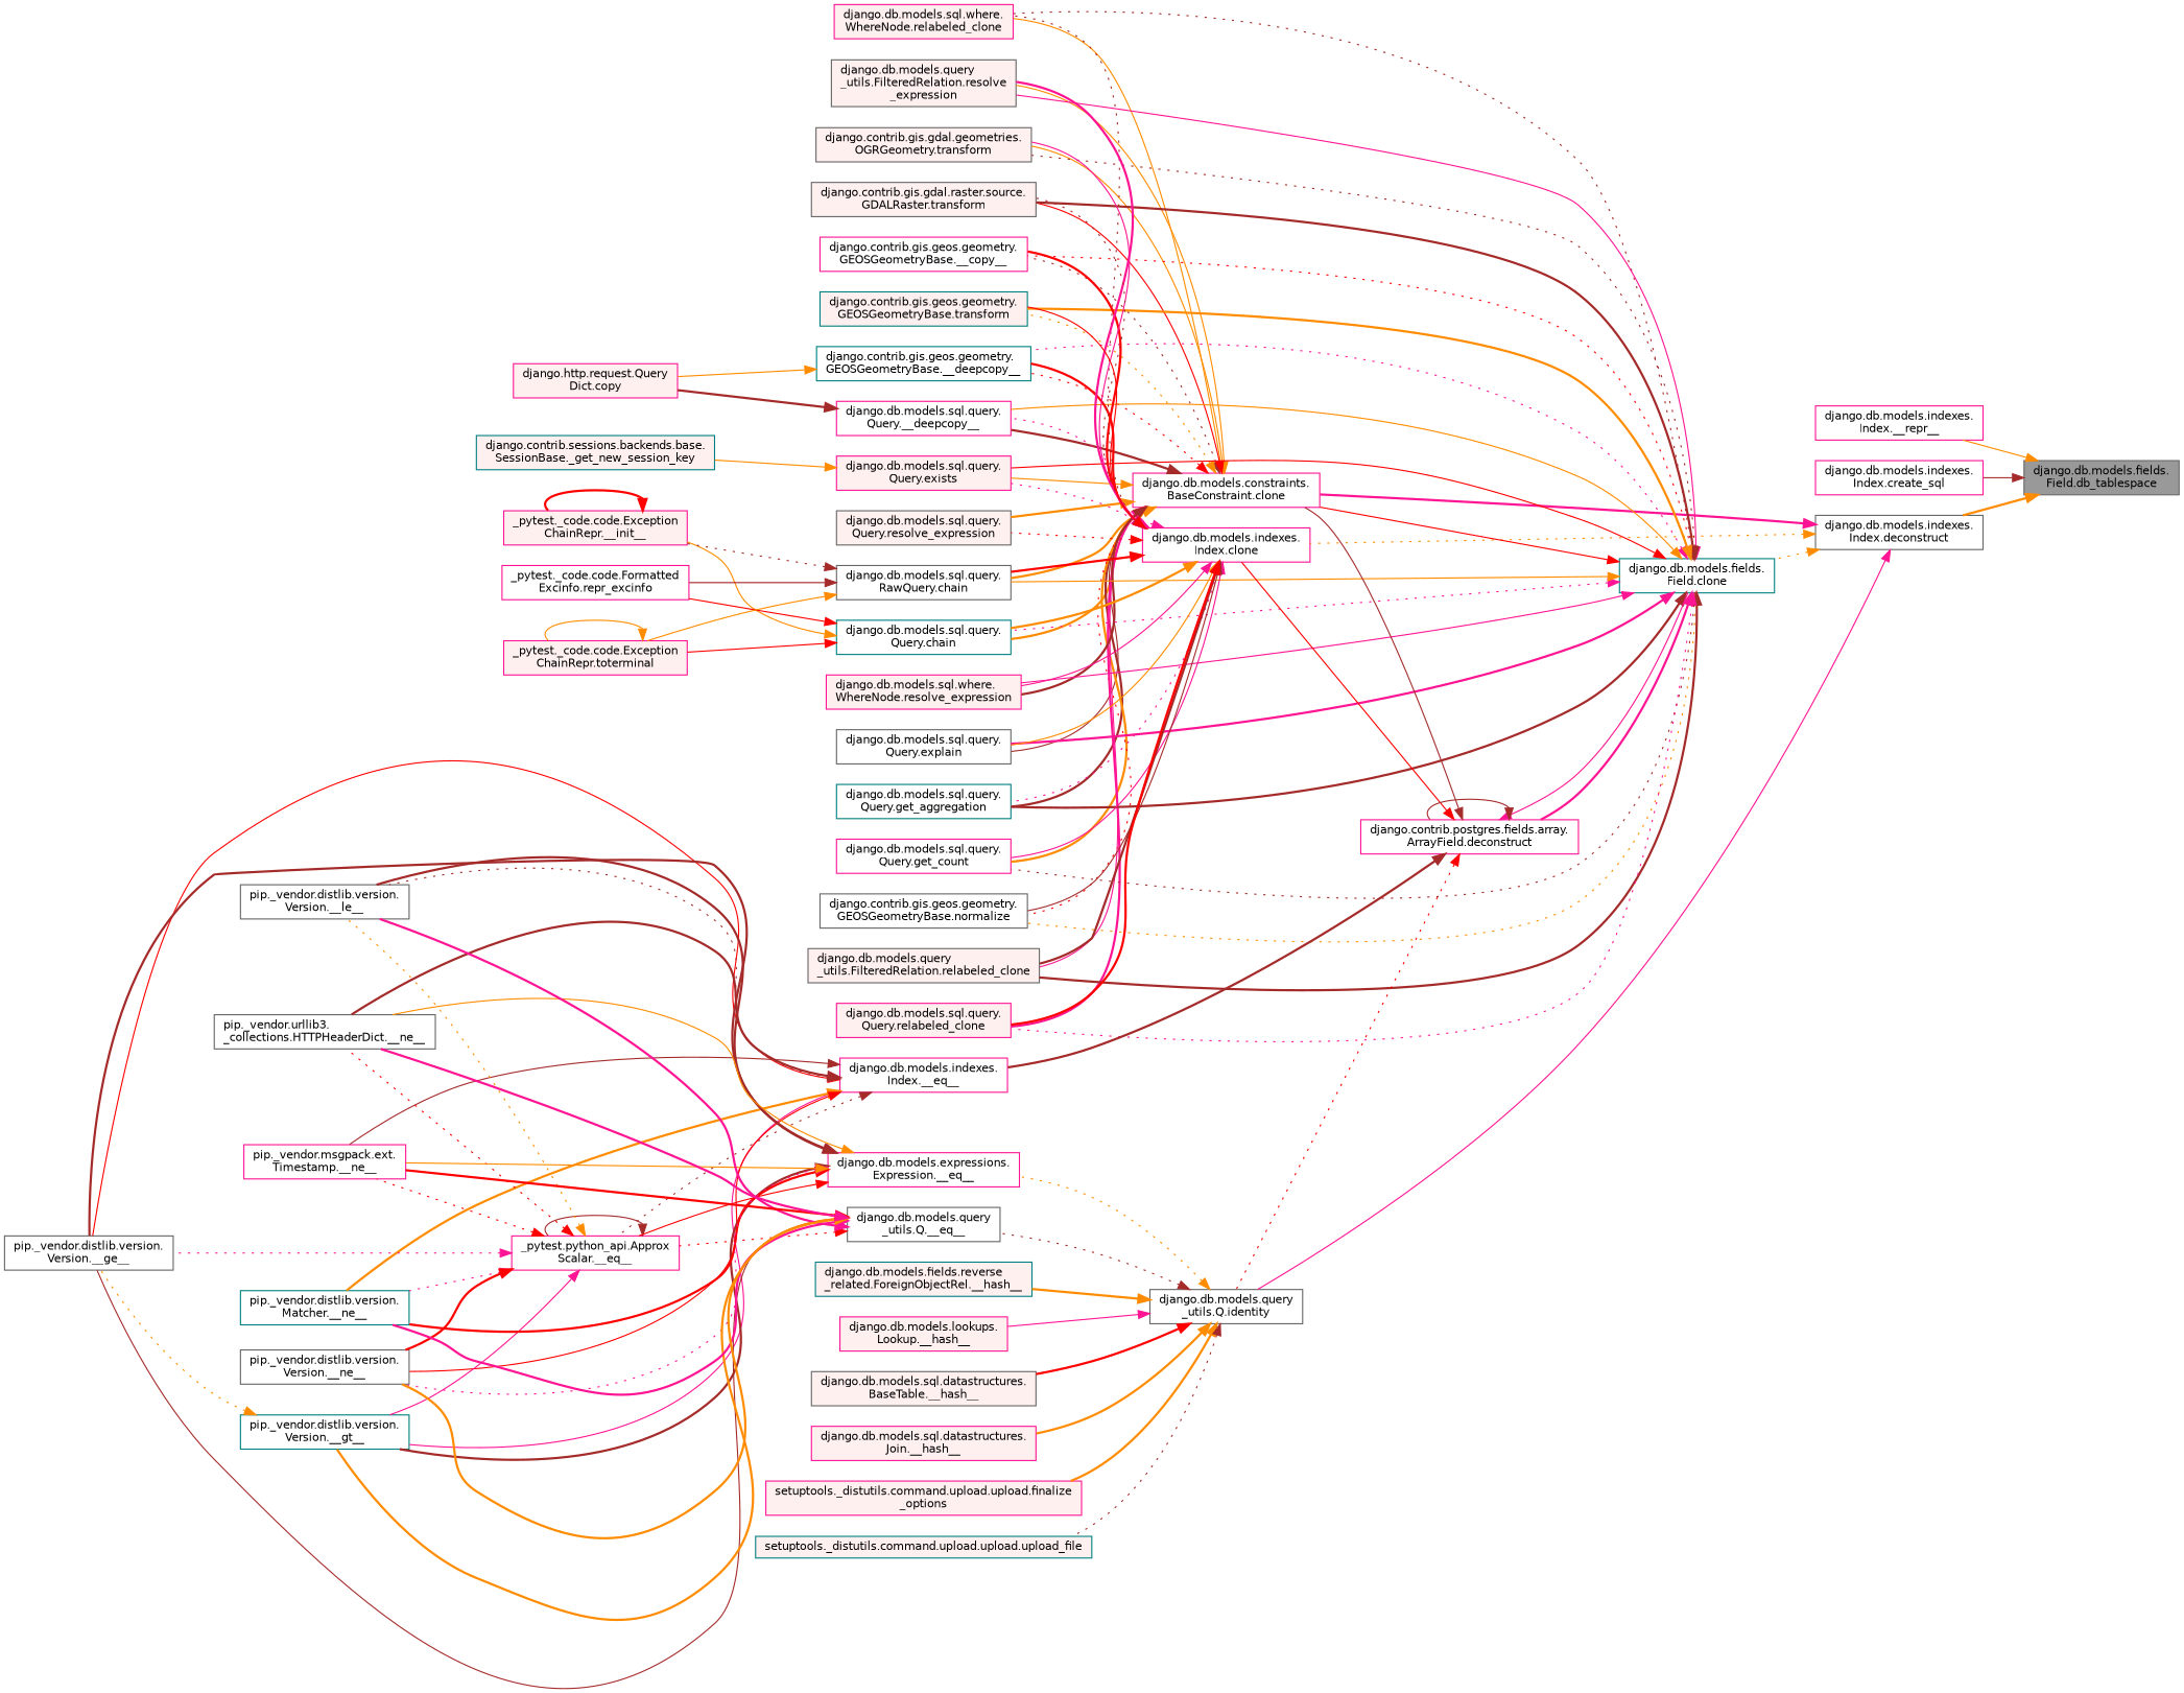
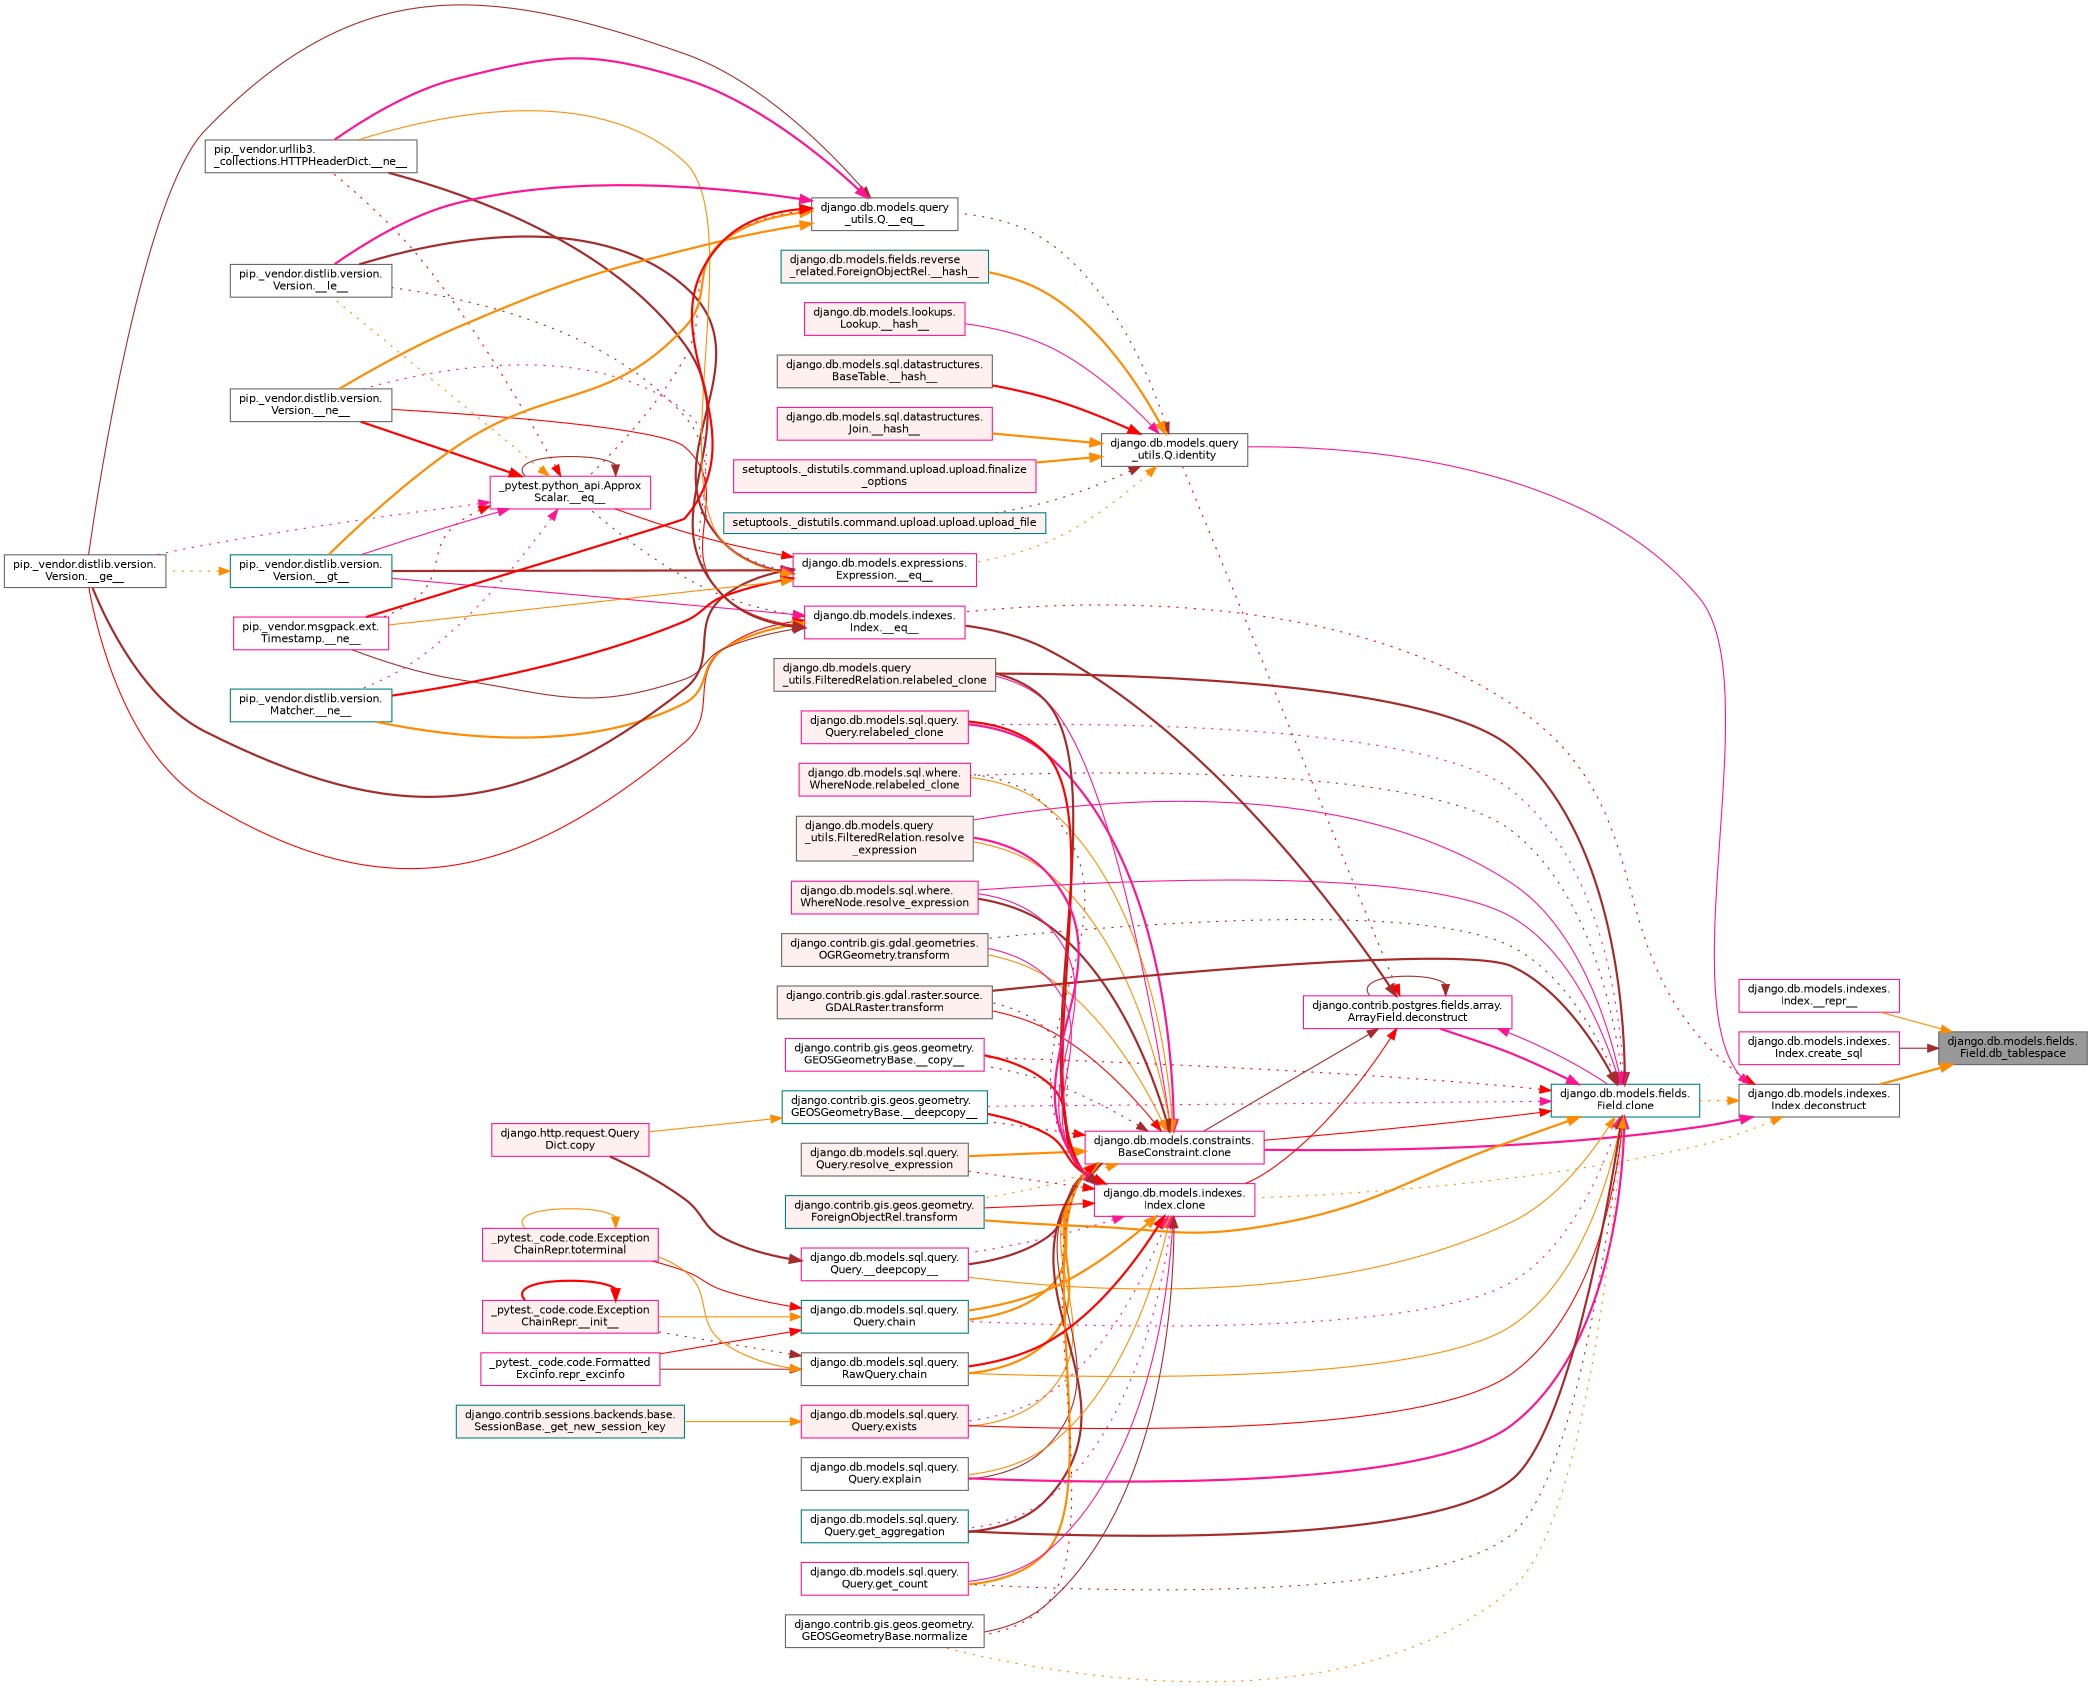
  digraph {
    rankdir=RL
    node [color=deeppink fillcolor=white fontname=Helvetica fontsize=10 shape=box style=filled]
    edge [color=darkorange dir=back fontname=Helvetica fontsize=10 labelfontname=Helvetica labelfontsize=10 style=solid]
    n1 [color=gray40 fillcolor=grey60 fontcolor=black height=0.2 label="django.db.models.fields.\lField.db_tablespace" width=0.4]
    n2 [height=0.2 label="django.db.models.indexes.\lIndex.__repr__" width=0.4]
    n3 [height=0.2 label="django.db.models.indexes.\lIndex.create_sql" width=0.4]
    n4 [color=gray40 height=0.2 label="django.db.models.indexes.\lIndex.deconstruct" width=0.4]
    n5 [height=0.2 label="django.db.models.indexes.\lIndex.__eq__" width=0.4]
    n6 [height=0.2 label="django.db.models.constraints.\lBaseConstraint.clone" width=0.4]
    n7 [color=teal height=0.2 label="django.db.models.fields.\lField.clone" width=0.4]
    n8 [height=0.2 label="django.db.models.indexes.\lIndex.clone" width=0.4]
    n9 [color=gray40 height=0.2 label="django.db.models.query\l_utils.Q.identity" width=0.4]
    n10 [height=0.2 label="_pytest.python_api.Approx\lScalar.__eq__" width=0.4]
    n11 [color=gray40 height=0.2 label="pip._vendor.distlib.version.\lVersion.__ge__" width=0.4]
    n12 [color=teal height=0.2 label="pip._vendor.distlib.version.\lVersion.__gt__" width=0.4]
    n13 [color=gray40 height=0.2 label="pip._vendor.distlib.version.\lVersion.__le__" width=0.4]
    n14 [color=teal height=0.2 label="pip._vendor.distlib.version.\lMatcher.__ne__" width=0.4]
    n15 [color=gray40 height=0.2 label="pip._vendor.distlib.version.\lVersion.__ne__" width=0.4]
    n16 [height=0.2 label="pip._vendor.msgpack.ext.\lTimestamp.__ne__" width=0.4]
    n17 [color=gray40 height=0.2 label="pip._vendor.urllib3.\l_collections.HTTPHeaderDict.__ne__" width=0.4]
    n18 [height=0.2 label="django.contrib.gis.geos.geometry.\lGEOSGeometryBase.__copy__" width=0.4]
    n19 [color=teal height=0.2 label="django.contrib.gis.geos.geometry.\lGEOSGeometryBase.__deepcopy__" width=0.4]
    n20 [height=0.2 label="django.db.models.sql.query.\lQuery.__deepcopy__" width=0.4]
    n21 [color=teal height=0.2 label="django.db.models.sql.query.\lQuery.chain" width=0.4]
    n22 [color=gray40 height=0.2 label="django.db.models.sql.query.\lRawQuery.chain" width=0.4]
    n23 [fillcolor="#FFF0F0" height=0.2 label="django.db.models.sql.query.\lQuery.exists" width=0.4]
    n24 [color=gray40 height=0.2 label="django.db.models.sql.query.\lQuery.explain" width=0.4]
    n25 [color=teal height=0.2 label="django.db.models.sql.query.\lQuery.get_aggregation" width=0.4]
    n26 [height=0.2 label="django.db.models.sql.query.\lQuery.get_count" width=0.4]
    n27 [color=gray40 height=0.2 label="django.contrib.gis.geos.geometry.\lGEOSGeometryBase.normalize" width=0.4]
    n28 [color=gray40 fillcolor="#FFF0F0" height=0.2 label="django.db.models.query\l_utils.FilteredRelation.relabeled_clone" width=0.4]
    n29 [fillcolor="#FFF0F0" height=0.2 label="django.db.models.sql.query.\lQuery.relabeled_clone" width=0.4]
    n30 [fillcolor="#FFF0F0" height=0.2 label="django.db.models.sql.where.\lWhereNode.relabeled_clone" width=0.4]
    n31 [color=gray40 fillcolor="#FFF0F0" height=0.2 label="django.db.models.query\l_utils.FilteredRelation.resolve\l_expression" width=0.4]
    n32 [color=gray40 fillcolor="#FFF0F0" height=0.2 label="django.db.models.sql.query.\lQuery.resolve_expression" width=0.4]
    n33 [fillcolor="#FFF0F0" height=0.2 label="django.db.models.sql.where.\lWhereNode.resolve_expression" width=0.4]
    n34 [color=gray40 fillcolor="#FFF0F0" height=0.2 label="django.contrib.gis.gdal.geometries.\lOGRGeometry.transform" width=0.4]
    n35 [color=gray40 fillcolor="#FFF0F0" height=0.2 label="django.contrib.gis.gdal.raster.source.\lGDALRaster.transform" width=0.4]
-   n36 [color=teal fillcolor="#FFF0F0" height=0.2 label="django.contrib.gis.geos.geometry.\lGEOSGeometryBase.transform" width=0.4]
+   n36 [color=teal fillcolor="#FFF0F0" height=0.2 label="django.contrib.gis.geos.geometry.\lForeignObjectRel.transform" width=0.4]
    n37 [height=0.2 label="django.contrib.postgres.fields.array.\lArrayField.deconstruct" width=0.4]
    n38 [height=0.2 label="django.db.models.expressions.\lExpression.__eq__" width=0.4]
    n39 [color=gray40 height=0.2 label="django.db.models.query\l_utils.Q.__eq__" width=0.4]
    n40 [color=teal fillcolor="#FFF0F0" height=0.2 label="django.db.models.fields.reverse\l_related.ForeignObjectRel.__hash__" width=0.4]
    n41 [fillcolor="#FFF0F0" height=0.2 label="django.db.models.lookups.\lLookup.__hash__" width=0.4]
    n42 [color=gray40 fillcolor="#FFF0F0" height=0.2 label="django.db.models.sql.datastructures.\lBaseTable.__hash__" width=0.4]
    n43 [fillcolor="#FFF0F0" height=0.2 label="django.db.models.sql.datastructures.\lJoin.__hash__" width=0.4]
    n44 [fillcolor="#FFF0F0" height=0.2 label="setuptools._distutils.command.upload.upload.finalize\l_options" width=0.4]
    n45 [color=teal fillcolor="#FFF0F0" height=0.2 label="setuptools._distutils.command.upload.upload.upload_file" width=0.4]
    n46 [fillcolor="#FFF0F0" height=0.2 label="django.http.request.Query\lDict.copy" width=0.4]
    n47 [fillcolor="#FFF0F0" height=0.2 label="_pytest._code.code.Exception\lChainRepr.__init__" width=0.4]
    n48 [height=0.2 label="_pytest._code.code.Formatted\lExcinfo.repr_excinfo" width=0.4]
    n49 [fillcolor="#FFF0F0" height=0.2 label="_pytest._code.code.Exception\lChainRepr.toterminal" width=0.4]
    n50 [color=teal fillcolor="#FFF0F0" height=0.2 label="django.contrib.sessions.backends.base.\lSessionBase._get_new_session_key" width=0.4]
    n1 -> n2
    n1 -> n3 [color=brown]
    n1 -> n4 [style=bold]
+   n4 -> n5 [color=red style=dotted]
    n4 -> n6 [color=deeppink style=bold]
    n4 -> n7 [style=dotted]
    n4 -> n8 [style=dotted]
    n4 -> n9 [color=deeppink]
    n5 -> n10 [color=brown style=dotted]
    n5 -> n11 [color=red]
    n5 -> n12 [color=deeppink]
    n5 -> n13 [color=brown style=dotted]
    n5 -> n14 [style=bold]
    n5 -> n15 [color=red]
    n5 -> n16 [color=brown]
    n5 -> n17 [color=brown style=bold]
    n6 -> n18 [color=brown style=dotted]
    n6 -> n19 [color=red style=dotted]
    n6 -> n20 [color=brown style=bold]
    n6 -> n21 [style=bold]
    n6 -> n22 [style=bold]
    n6 -> n23
    n6 -> n24 [color=brown]
    n6 -> n25 [color=brown style=bold]
    n6 -> n26 [style=bold]
    n6 -> n27 [color=red style=dotted]
    n6 -> n28 [color=deeppink]
    n6 -> n29 [color=deeppink style=bold]
    n6 -> n30
    n6 -> n31
    n6 -> n32 [style=bold]
    n6 -> n33 [color=brown style=bold]
    n6 -> n34
    n6 -> n35 [color=red]
    n6 -> n36 [style=dotted]
    n7 -> n6 [color=red]
    n7 -> n18 [color=red style=dotted]
    n7 -> n19 [color=deeppink style=dotted]
    n7 -> n20
    n7 -> n21 [color=deeppink style=dotted]
    n7 -> n22
    n7 -> n23 [color=red]
    n7 -> n24 [color=deeppink style=bold]
    n7 -> n25 [color=brown style=bold]
    n7 -> n26 [color=brown style=dotted]
    n7 -> n27 [style=dotted]
    n7 -> n28 [color=brown style=bold]
    n7 -> n29 [color=deeppink style=dotted]
    n7 -> n30 [color=brown style=dotted]
    n7 -> n31 [color=deeppink]
    n7 -> n33 [color=deeppink]
    n7 -> n34 [color=brown style=dotted]
    n7 -> n35 [color=brown style=bold]
    n7 -> n36 [style=bold]
    n7 -> n37 [color=deeppink style=bold]
    n8 -> n18 [color=red style=bold]
    n8 -> n19 [color=red style=bold]
    n8 -> n20 [color=deeppink style=dotted]
    n8 -> n21 [style=bold]
    n8 -> n22 [color=red style=bold]
    n8 -> n23 [color=deeppink style=dotted]
    n8 -> n24
    n8 -> n25 [color=deeppink style=dotted]
    n8 -> n26 [color=deeppink]
    n8 -> n27 [color=brown]
    n8 -> n28 [color=brown style=bold]
    n8 -> n29 [color=red style=bold]
    n8 -> n30 [color=brown style=dotted]
    n8 -> n31 [color=deeppink style=bold]
    n8 -> n32 [color=red style=dotted]
    n8 -> n33 [color=deeppink]
    n8 -> n34 [color=deeppink]
    n8 -> n35 [color=brown style=dotted]
    n8 -> n36 [color=red]
    n9 -> n38 [style=dotted]
    n9 -> n39 [color=brown style=dotted]
    n9 -> n40 [style=bold]
    n9 -> n41 [color=deeppink]
    n9 -> n42 [color=red style=bold]
    n9 -> n43 [style=bold]
    n9 -> n44 [style=bold]
    n9 -> n45 [color=brown style=dotted]
    n10 -> n10 [color=brown]
    n10 -> n11 [color=deeppink style=dotted]
    n10 -> n12 [color=deeppink]
    n10 -> n13 [style=dotted]
    n10 -> n14 [color=deeppink style=dotted]
    n10 -> n15 [color=red style=bold]
    n10 -> n16 [color=red style=dotted]
    n10 -> n17 [color=red style=dotted]
    n12 -> n11 [style=dotted]
    n19 -> n46
    n20 -> n46 [color=brown style=bold]
    n21 -> n47
    n21 -> n48 [color=red]
    n21 -> n49 [color=red]
    n22 -> n47 [color=brown style=dotted]
    n22 -> n48 [color=brown]
    n22 -> n49
    n23 -> n50
    n37 -> n5 [color=brown style=bold]
    n37 -> n6 [color=brown]
    n37 -> n7 [color=deeppink]
    n37 -> n8 [color=red]
    n37 -> n9 [color=red style=dotted]
    n37 -> n37 [color=brown]
    n38 -> n10 [color=red]
    n38 -> n11 [color=brown style=bold]
    n38 -> n12 [color=brown style=bold]
    n38 -> n13 [color=brown style=bold]
    n38 -> n14 [color=red style=bold]
    n38 -> n15 [color=deeppink style=dotted]
    n38 -> n16
    n38 -> n17
    n39 -> n10 [color=red style=dotted]
    n39 -> n11 [color=brown]
    n39 -> n12 [style=bold]
    n39 -> n13 [color=deeppink style=bold]
-   n39 -> n14 [color=deeppink style=bold]
    n39 -> n15 [style=bold]
    n39 -> n16 [color=red style=bold]
    n39 -> n17 [color=deeppink style=bold]
    n47 -> n47 [color=red style=bold]
    n49 -> n49
  }
